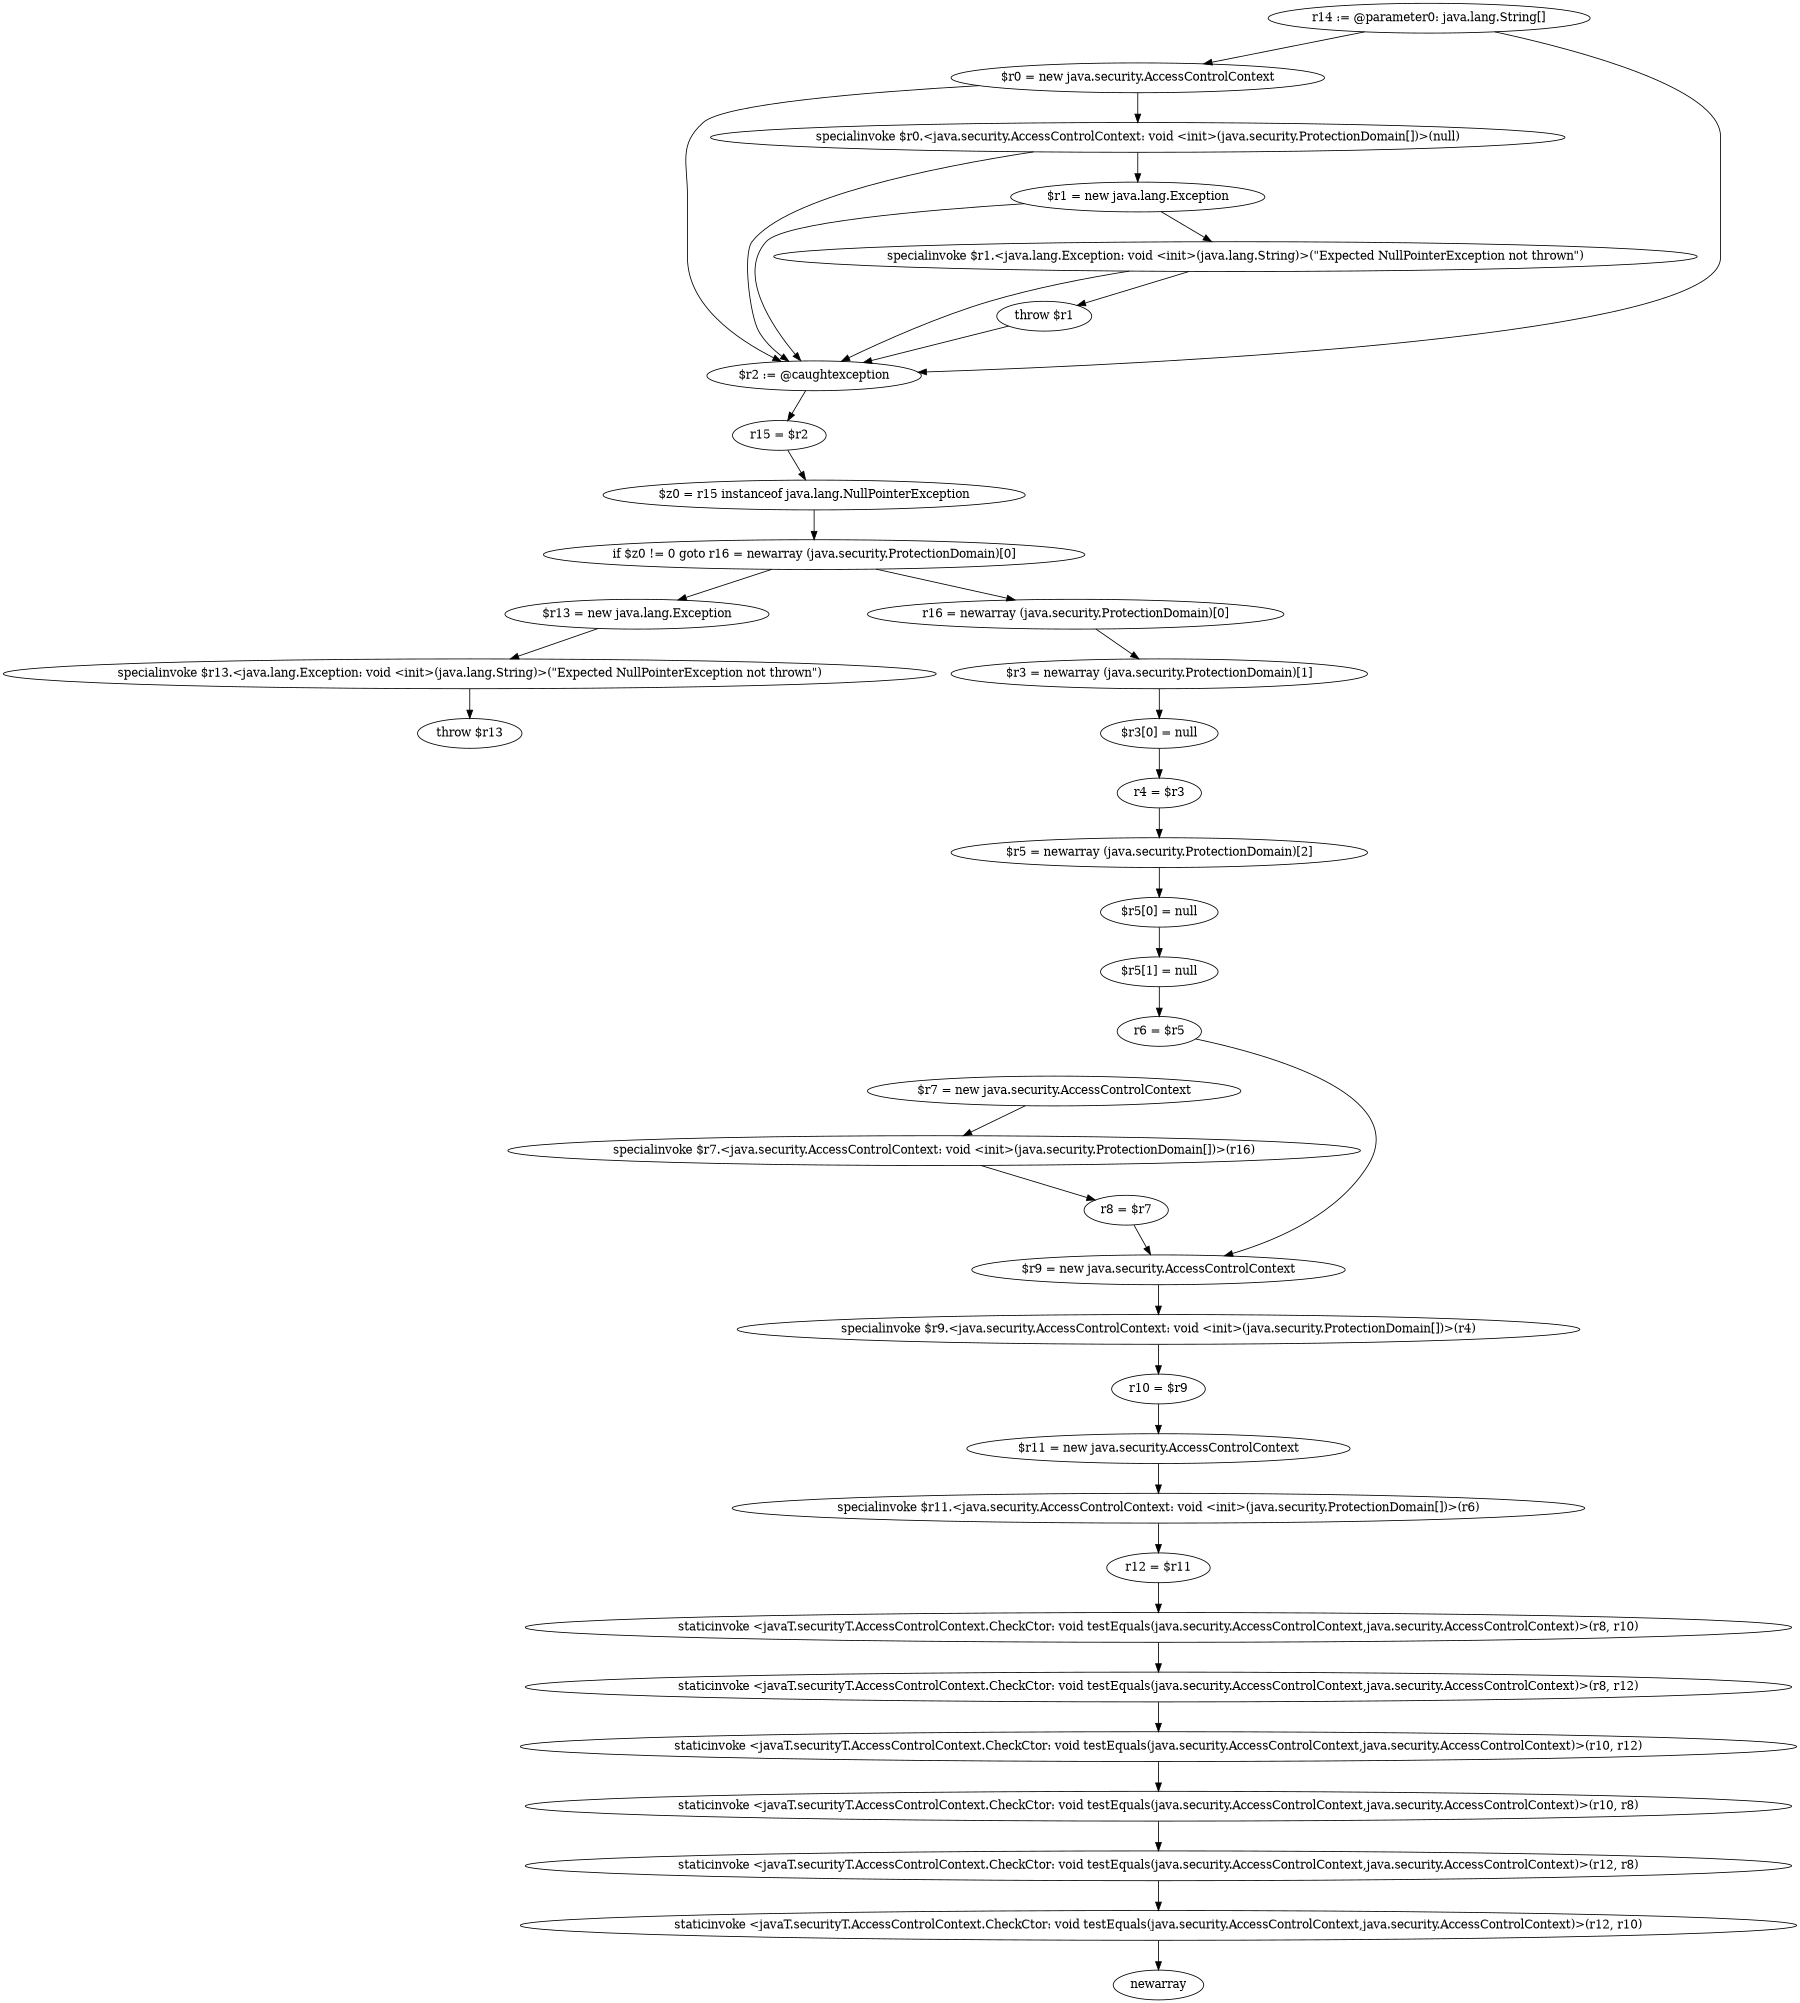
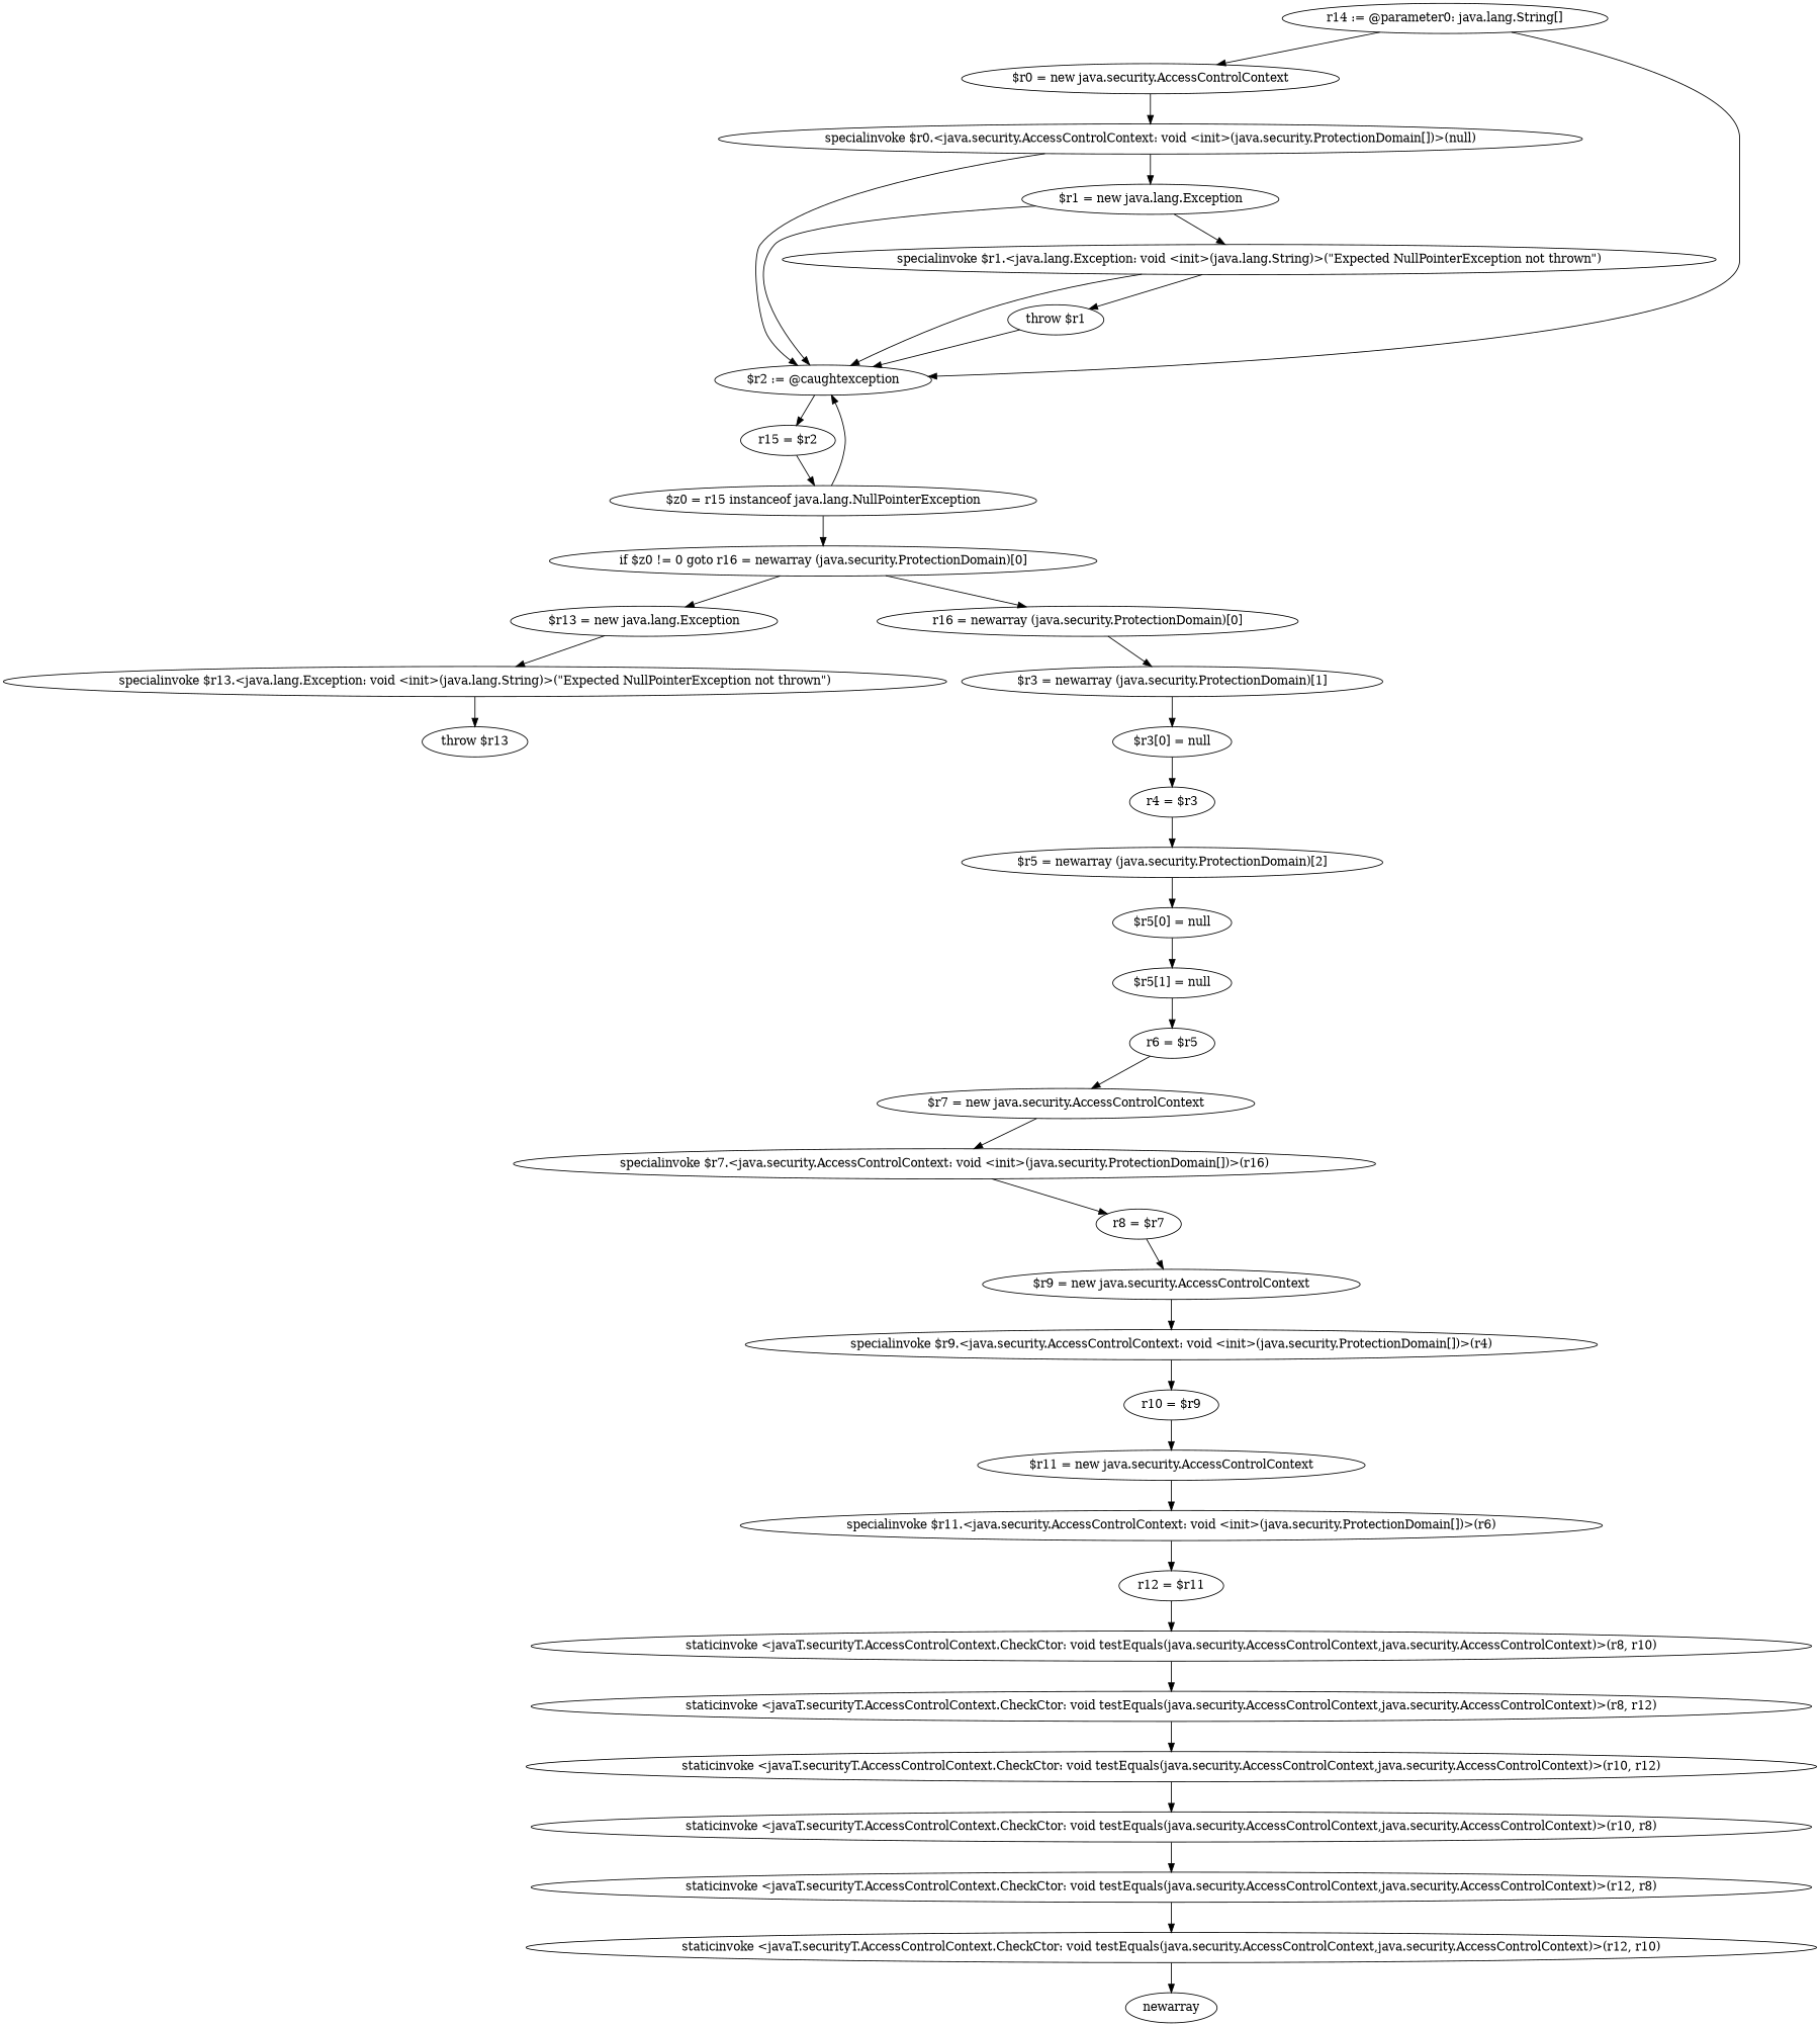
  digraph {
    "r14 := @parameter0: java.lang.String[]"
    "$r0 = new java.security.AccessControlContext"
    "$r2 := @caughtexception"
    "specialinvoke $r0.<java.security.AccessControlContext: void <init>(java.security.ProtectionDomain[])>(null)"
    "r15 = $r2"
    "$r1 = new java.lang.Exception"
    "specialinvoke $r1.<java.lang.Exception: void <init>(java.lang.String)>(\"Expected NullPointerException not thrown\")"
    "throw $r1"
    "$z0 = r15 instanceof java.lang.NullPointerException"
    "if $z0 != 0 goto r16 = newarray (java.security.ProtectionDomain)[0]"
    "$r13 = new java.lang.Exception"
    "r16 = newarray (java.security.ProtectionDomain)[0]"
    "specialinvoke $r13.<java.lang.Exception: void <init>(java.lang.String)>(\"Expected NullPointerException not thrown\")"
    "$r3 = newarray (java.security.ProtectionDomain)[1]"
    "throw $r13"
    "$r3[0] = null"
    "r4 = $r3"
    "$r5 = newarray (java.security.ProtectionDomain)[2]"
    "$r5[0] = null"
    "$r5[1] = null"
    "r6 = $r5"
    "$r7 = new java.security.AccessControlContext"
    "specialinvoke $r7.<java.security.AccessControlContext: void <init>(java.security.ProtectionDomain[])>(r16)"
    "r8 = $r7"
    "$r9 = new java.security.AccessControlContext"
    "specialinvoke $r9.<java.security.AccessControlContext: void <init>(java.security.ProtectionDomain[])>(r4)"
    "r10 = $r9"
    "$r11 = new java.security.AccessControlContext"
    "specialinvoke $r11.<java.security.AccessControlContext: void <init>(java.security.ProtectionDomain[])>(r6)"
    "r12 = $r11"
    "staticinvoke <javaT.securityT.AccessControlContext.CheckCtor: void testEquals(java.security.AccessControlContext,java.security.AccessControlContext)>(r8, r10)"
    "staticinvoke <javaT.securityT.AccessControlContext.CheckCtor: void testEquals(java.security.AccessControlContext,java.security.AccessControlContext)>(r8, r12)"
    "staticinvoke <javaT.securityT.AccessControlContext.CheckCtor: void testEquals(java.security.AccessControlContext,java.security.AccessControlContext)>(r10, r12)"
    "staticinvoke <javaT.securityT.AccessControlContext.CheckCtor: void testEquals(java.security.AccessControlContext,java.security.AccessControlContext)>(r10, r8)"
    "staticinvoke <javaT.securityT.AccessControlContext.CheckCtor: void testEquals(java.security.AccessControlContext,java.security.AccessControlContext)>(r12, r8)"
    "staticinvoke <javaT.securityT.AccessControlContext.CheckCtor: void testEquals(java.security.AccessControlContext,java.security.AccessControlContext)>(r12, r10)"
    n37 [label=newarray]
    "r14 := @parameter0: java.lang.String[]" -> "$r0 = new java.security.AccessControlContext"
    "r14 := @parameter0: java.lang.String[]" -> "$r2 := @caughtexception"
-   "$r0 = new java.security.AccessControlContext" -> "$r2 := @caughtexception"
+   "$z0 = r15 instanceof java.lang.NullPointerException" -> "$r2 := @caughtexception"
    "$r0 = new java.security.AccessControlContext" -> "specialinvoke $r0.<java.security.AccessControlContext: void <init>(java.security.ProtectionDomain[])>(null)"
    "$r2 := @caughtexception" -> "r15 = $r2"
    "specialinvoke $r0.<java.security.AccessControlContext: void <init>(java.security.ProtectionDomain[])>(null)" -> "$r2 := @caughtexception"
    "specialinvoke $r0.<java.security.AccessControlContext: void <init>(java.security.ProtectionDomain[])>(null)" -> "$r1 = new java.lang.Exception"
    "r15 = $r2" -> "$z0 = r15 instanceof java.lang.NullPointerException"
    "$r1 = new java.lang.Exception" -> "$r2 := @caughtexception"
    "$r1 = new java.lang.Exception" -> "specialinvoke $r1.<java.lang.Exception: void <init>(java.lang.String)>(\"Expected NullPointerException not thrown\")"
    "specialinvoke $r1.<java.lang.Exception: void <init>(java.lang.String)>(\"Expected NullPointerException not thrown\")" -> "$r2 := @caughtexception"
    "specialinvoke $r1.<java.lang.Exception: void <init>(java.lang.String)>(\"Expected NullPointerException not thrown\")" -> "throw $r1"
    "throw $r1" -> "$r2 := @caughtexception"
    "$z0 = r15 instanceof java.lang.NullPointerException" -> "if $z0 != 0 goto r16 = newarray (java.security.ProtectionDomain)[0]"
    "if $z0 != 0 goto r16 = newarray (java.security.ProtectionDomain)[0]" -> "$r13 = new java.lang.Exception"
    "if $z0 != 0 goto r16 = newarray (java.security.ProtectionDomain)[0]" -> "r16 = newarray (java.security.ProtectionDomain)[0]"
    "$r13 = new java.lang.Exception" -> "specialinvoke $r13.<java.lang.Exception: void <init>(java.lang.String)>(\"Expected NullPointerException not thrown\")"
    "r16 = newarray (java.security.ProtectionDomain)[0]" -> "$r3 = newarray (java.security.ProtectionDomain)[1]"
    "specialinvoke $r13.<java.lang.Exception: void <init>(java.lang.String)>(\"Expected NullPointerException not thrown\")" -> "throw $r13"
    "$r3 = newarray (java.security.ProtectionDomain)[1]" -> "$r3[0] = null"
    "$r3[0] = null" -> "r4 = $r3"
    "r4 = $r3" -> "$r5 = newarray (java.security.ProtectionDomain)[2]"
    "$r5 = newarray (java.security.ProtectionDomain)[2]" -> "$r5[0] = null"
    "$r5[0] = null" -> "$r5[1] = null"
    "$r5[1] = null" -> "r6 = $r5"
-   "r6 = $r5" -> "$r9 = new java.security.AccessControlContext"
+   "r6 = $r5" -> "$r7 = new java.security.AccessControlContext"
    "$r7 = new java.security.AccessControlContext" -> "specialinvoke $r7.<java.security.AccessControlContext: void <init>(java.security.ProtectionDomain[])>(r16)"
    "specialinvoke $r7.<java.security.AccessControlContext: void <init>(java.security.ProtectionDomain[])>(r16)" -> "r8 = $r7"
    "r8 = $r7" -> "$r9 = new java.security.AccessControlContext"
    "$r9 = new java.security.AccessControlContext" -> "specialinvoke $r9.<java.security.AccessControlContext: void <init>(java.security.ProtectionDomain[])>(r4)"
    "specialinvoke $r9.<java.security.AccessControlContext: void <init>(java.security.ProtectionDomain[])>(r4)" -> "r10 = $r9"
    "r10 = $r9" -> "$r11 = new java.security.AccessControlContext"
    "$r11 = new java.security.AccessControlContext" -> "specialinvoke $r11.<java.security.AccessControlContext: void <init>(java.security.ProtectionDomain[])>(r6)"
    "specialinvoke $r11.<java.security.AccessControlContext: void <init>(java.security.ProtectionDomain[])>(r6)" -> "r12 = $r11"
    "r12 = $r11" -> "staticinvoke <javaT.securityT.AccessControlContext.CheckCtor: void testEquals(java.security.AccessControlContext,java.security.AccessControlContext)>(r8, r10)"
    "staticinvoke <javaT.securityT.AccessControlContext.CheckCtor: void testEquals(java.security.AccessControlContext,java.security.AccessControlContext)>(r8, r10)" -> "staticinvoke <javaT.securityT.AccessControlContext.CheckCtor: void testEquals(java.security.AccessControlContext,java.security.AccessControlContext)>(r8, r12)"
    "staticinvoke <javaT.securityT.AccessControlContext.CheckCtor: void testEquals(java.security.AccessControlContext,java.security.AccessControlContext)>(r8, r12)" -> "staticinvoke <javaT.securityT.AccessControlContext.CheckCtor: void testEquals(java.security.AccessControlContext,java.security.AccessControlContext)>(r10, r12)"
    "staticinvoke <javaT.securityT.AccessControlContext.CheckCtor: void testEquals(java.security.AccessControlContext,java.security.AccessControlContext)>(r10, r12)" -> "staticinvoke <javaT.securityT.AccessControlContext.CheckCtor: void testEquals(java.security.AccessControlContext,java.security.AccessControlContext)>(r10, r8)"
    "staticinvoke <javaT.securityT.AccessControlContext.CheckCtor: void testEquals(java.security.AccessControlContext,java.security.AccessControlContext)>(r10, r8)" -> "staticinvoke <javaT.securityT.AccessControlContext.CheckCtor: void testEquals(java.security.AccessControlContext,java.security.AccessControlContext)>(r12, r8)"
    "staticinvoke <javaT.securityT.AccessControlContext.CheckCtor: void testEquals(java.security.AccessControlContext,java.security.AccessControlContext)>(r12, r8)" -> "staticinvoke <javaT.securityT.AccessControlContext.CheckCtor: void testEquals(java.security.AccessControlContext,java.security.AccessControlContext)>(r12, r10)"
    "staticinvoke <javaT.securityT.AccessControlContext.CheckCtor: void testEquals(java.security.AccessControlContext,java.security.AccessControlContext)>(r12, r10)" -> n37
  }
